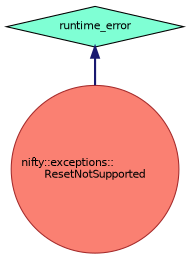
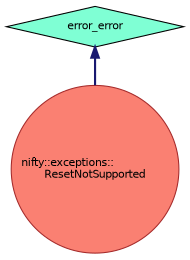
  digraph {
    node [fontname=Helvetica fontsize=10 style=filled]
    n1 [color=brown fillcolor=salmon fontcolor=black height=0.2 label="nifty::exceptions::\lResetNotSupported" shape=circle width=0.4]
-   n2 [color=black fillcolor=aquamarine height=0.2 label=runtime_error shape=diamond width=0.4]
+   n2 [color=black fillcolor=aquamarine height=0.2 label=error_error shape=diamond width=0.4]
    n2 -> n1 [color=midnightblue dir=back fontname=Helvetica fontsize=10 labelfontname=Helvetica labelfontsize=10 style=bold]
  }
